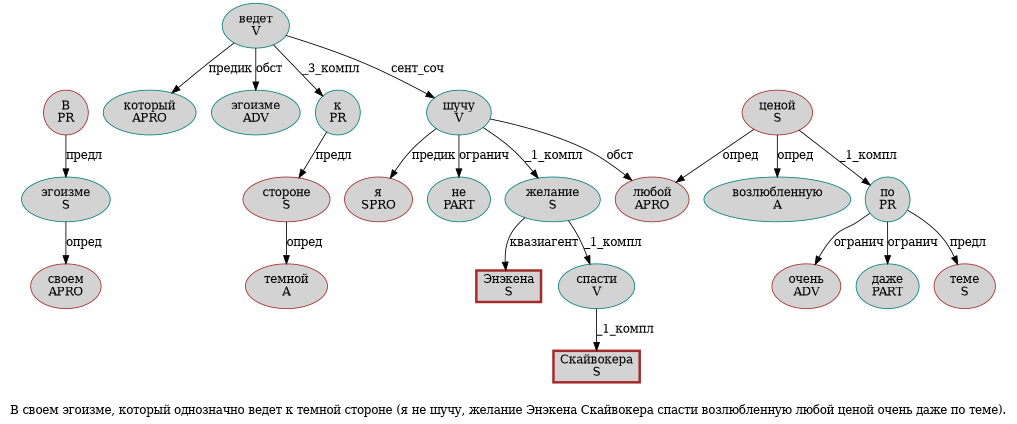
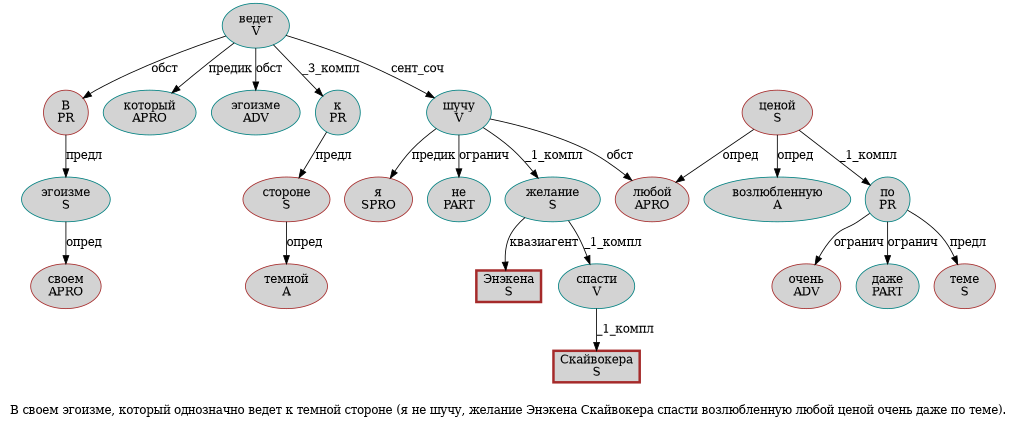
  digraph {
    label="В своем эгоизме, который однозначно ведет к темной стороне (я не шучу, желание Энэкена Скайвокера спасти возлюбленную любой ценой очень даже по теме)."
    node [color=teal fillcolor=lightgray penwidth=1 shape=ellipse style=filled]
    n1 [color=brown label="В\nPR"]
    n2 [label="эгоизме\nS"]
    n3 [color=brown label="своем\nAPRO"]
    n4 [label="который\nAPRO"]
    n5 [label="эгоизме\nADV"]
    n6 [label="ведет\nV"]
    n7 [label="к\nPR"]
    n8 [label="шучу\nV"]
    n9 [color=brown label="стороне\nS"]
    n10 [color=brown label="я\nSPRO"]
    n11 [label="не\nPART"]
    n12 [label="желание\nS"]
    n13 [color=brown label="любой\nAPRO"]
    n14 [color=brown label="темной\nA"]
    n15 [color=brown label="Энэкена\nS" penwidth=3 shape=box]
    n16 [label="спасти\nV"]
    n17 [color=brown label="ценой\nS"]
    n18 [label="возлюбленную\nA"]
    n19 [label="по\nPR"]
    n20 [color=brown label="Скайвокера\nS" penwidth=3 shape=box]
    n21 [color=brown label="очень\nADV"]
    n22 [label="даже\nPART"]
    n23 [color=brown label="теме\nS"]
    n1 -> n2 [label="предл"]
    n2 -> n3 [label="опред"]
+   n6 -> n1 [label="обст"]
    n6 -> n4 [label="предик"]
    n6 -> n5 [label="обст"]
    n6 -> n7 [label="_3_компл"]
    n6 -> n8 [label="сент_соч"]
    n7 -> n9 [label="предл"]
    n8 -> n10 [label="предик"]
    n8 -> n11 [label="огранич"]
    n8 -> n12 [label="_1_компл"]
    n8 -> n13 [label="обст"]
    n9 -> n14 [label="опред"]
    n12 -> n15 [label="квазиагент"]
    n12 -> n16 [label="_1_компл"]
    n16 -> n20 [label="_1_компл"]
    n17 -> n13 [label="опред"]
    n17 -> n18 [label="опред"]
    n17 -> n19 [label="_1_компл"]
    n19 -> n21 [label="огранич"]
    n19 -> n22 [label="огранич"]
    n19 -> n23 [label="предл"]
  }
